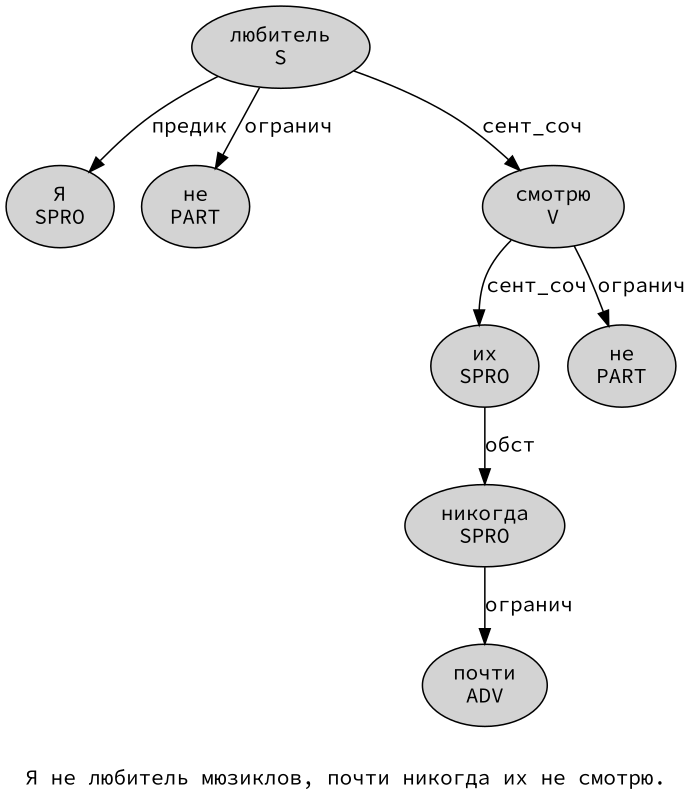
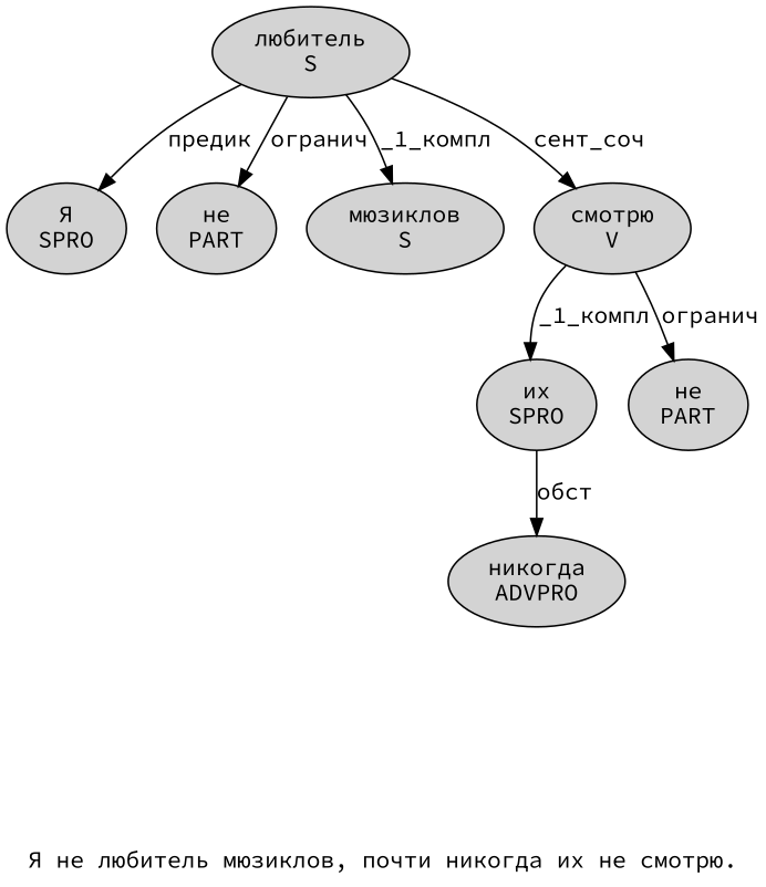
  digraph {
    fontname="Source Code Pro"
    label="Я не любитель мюзиклов, почти никогда их не смотрю."
    node [fillcolor=lightgray fontname="Source Code Pro" penwidth=1 shape=ellipse style=filled]
    edge [fontname="Source Code Pro"]
    n1 [label="Я\nSPRO"]
    n2 [label="не\nPART"]
    n3 [label="любитель\nS"]
+   n4 [label="мюзиклов\nS"]
    n5 [label="смотрю\nV"]
    n6 [label="их\nSPRO"]
    n7 [label="не\nPART"]
-   n8 [label="почти\nADV"]
-   n9 [label="никогда\nSPRO"]
+   n9 [label="никогда\nADVPRO"]
    n3 -> n1 [label="предик"]
    n3 -> n2 [label="огранич"]
+   n3 -> n4 [label="_1_компл"]
    n3 -> n5 [label="сент_соч"]
-   n5 -> n6 [label="сент_соч"]
+   n5 -> n6 [label="_1_компл"]
    n5 -> n7 [label="огранич"]
    n6 -> n9 [label="обст"]
-   n9 -> n8 [label="огранич"]
  }
